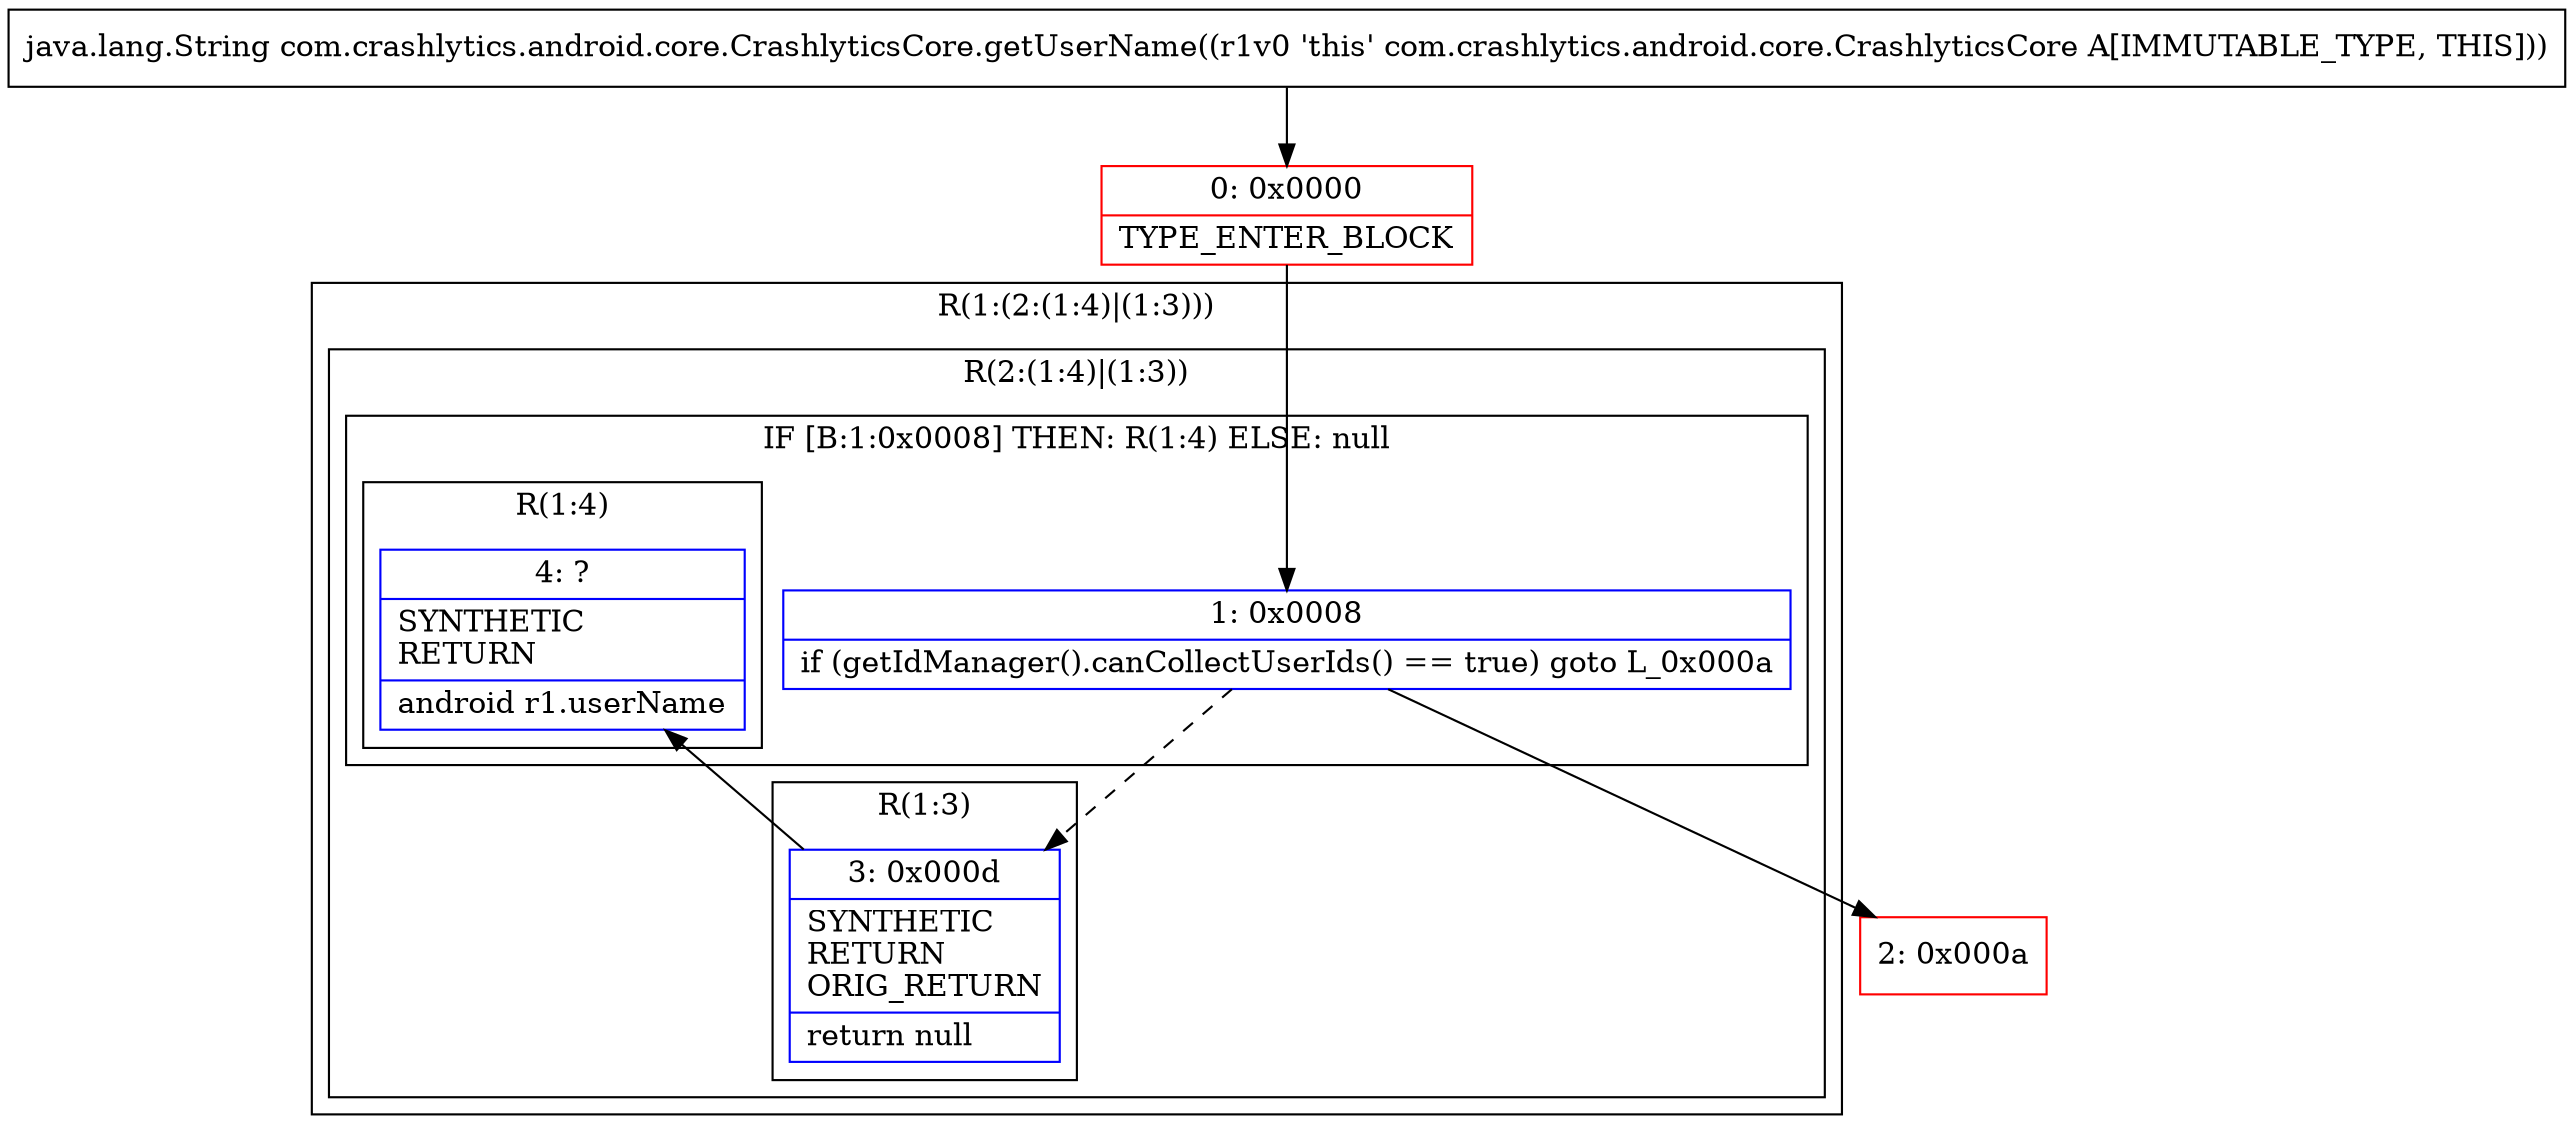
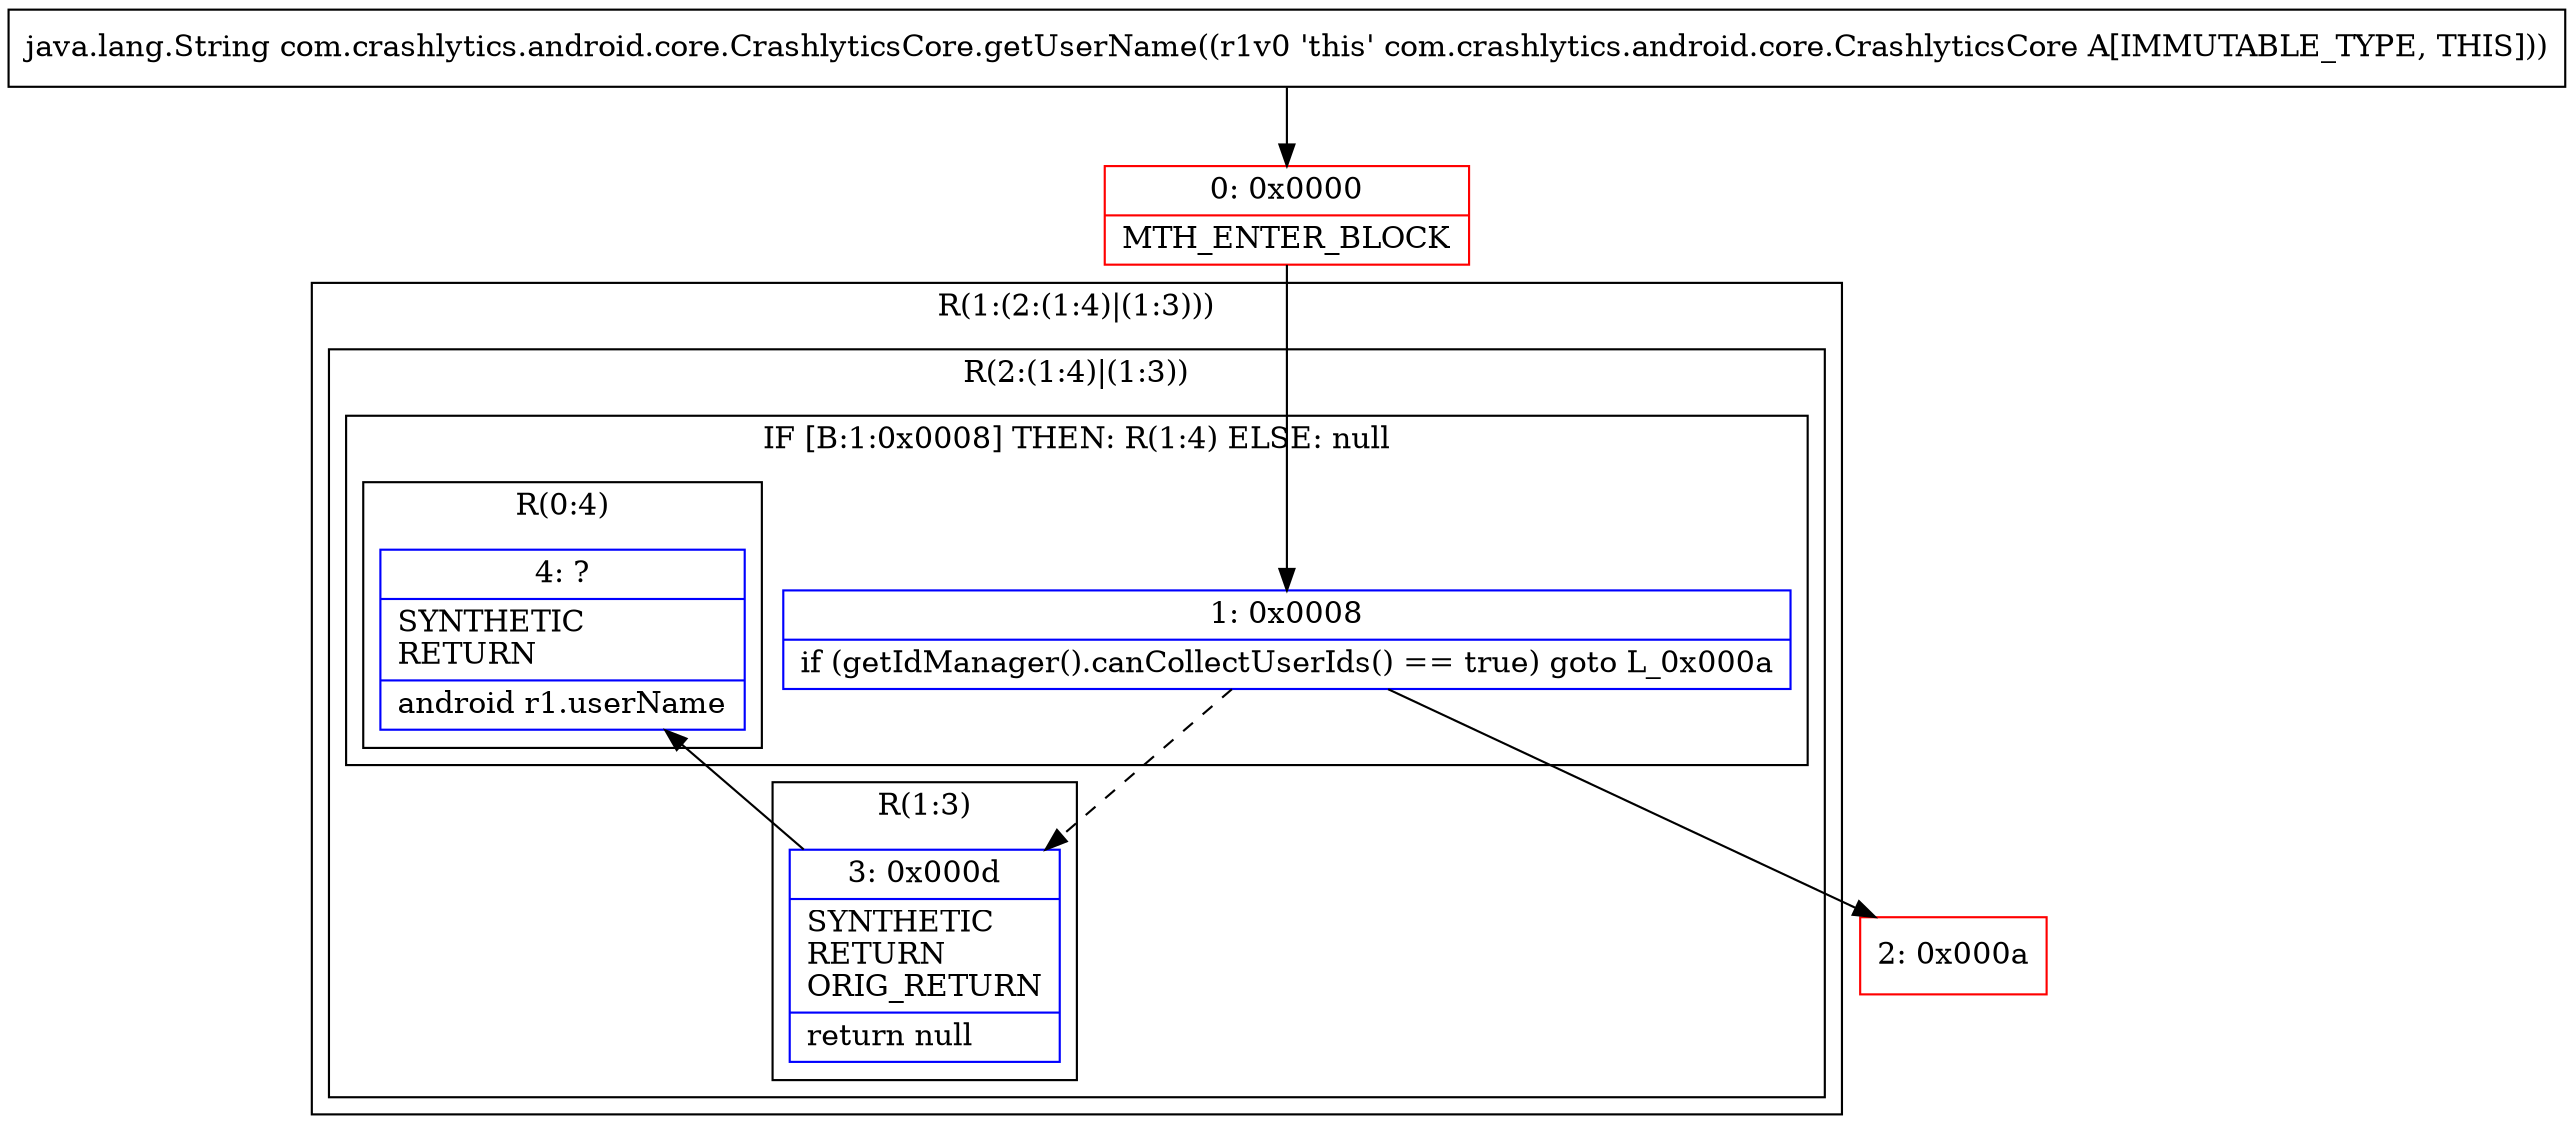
  digraph {
    node [color=blue shape=record]
    n1 [label="{4\:\ ?|SYNTHETIC\lRETURN\l|android r1.userName\l}"]
    n2 [label="{1\:\ 0x0008|if (getIdManager().canCollectUserIds() == true) goto L_0x000a\l}"]
    n3 [label="{3\:\ 0x000d|SYNTHETIC\lRETURN\lORIG_RETURN\l|return null\l}"]
    n4 [color=red label="{2\:\ 0x000a}"]
-   n5 [color=red label="{0\:\ 0x0000|TYPE_ENTER_BLOCK\l}"]
+   n5 [color=red label="{0\:\ 0x0000|MTH_ENTER_BLOCK\l}"]
    n6 [label="{java.lang.String com.crashlytics.android.core.CrashlyticsCore.getUserName((r1v0 'this' com.crashlytics.android.core.CrashlyticsCore A[IMMUTABLE_TYPE, THIS])) }" color=""]
    subgraph cluster_1 {
      label="R(1:(2:(1:4)|(1:3)))"
      subgraph cluster_2 {
        label="R(2:(1:4)|(1:3))"
        subgraph cluster_3 {
          label="IF [B:1:0x0008] THEN: R(1:4) ELSE: null"
          n2
          subgraph cluster_4 {
-           label="R(1:4)"
+           label="R(0:4)"
            n1
          }
        }
        subgraph cluster_5 {
          label="R(1:3)"
          n3
        }
      }
    }
    n2 -> n3 [style=dashed]
    n2 -> n4
    n3 -> n1
    n5 -> n2
    n6 -> n5
  }
